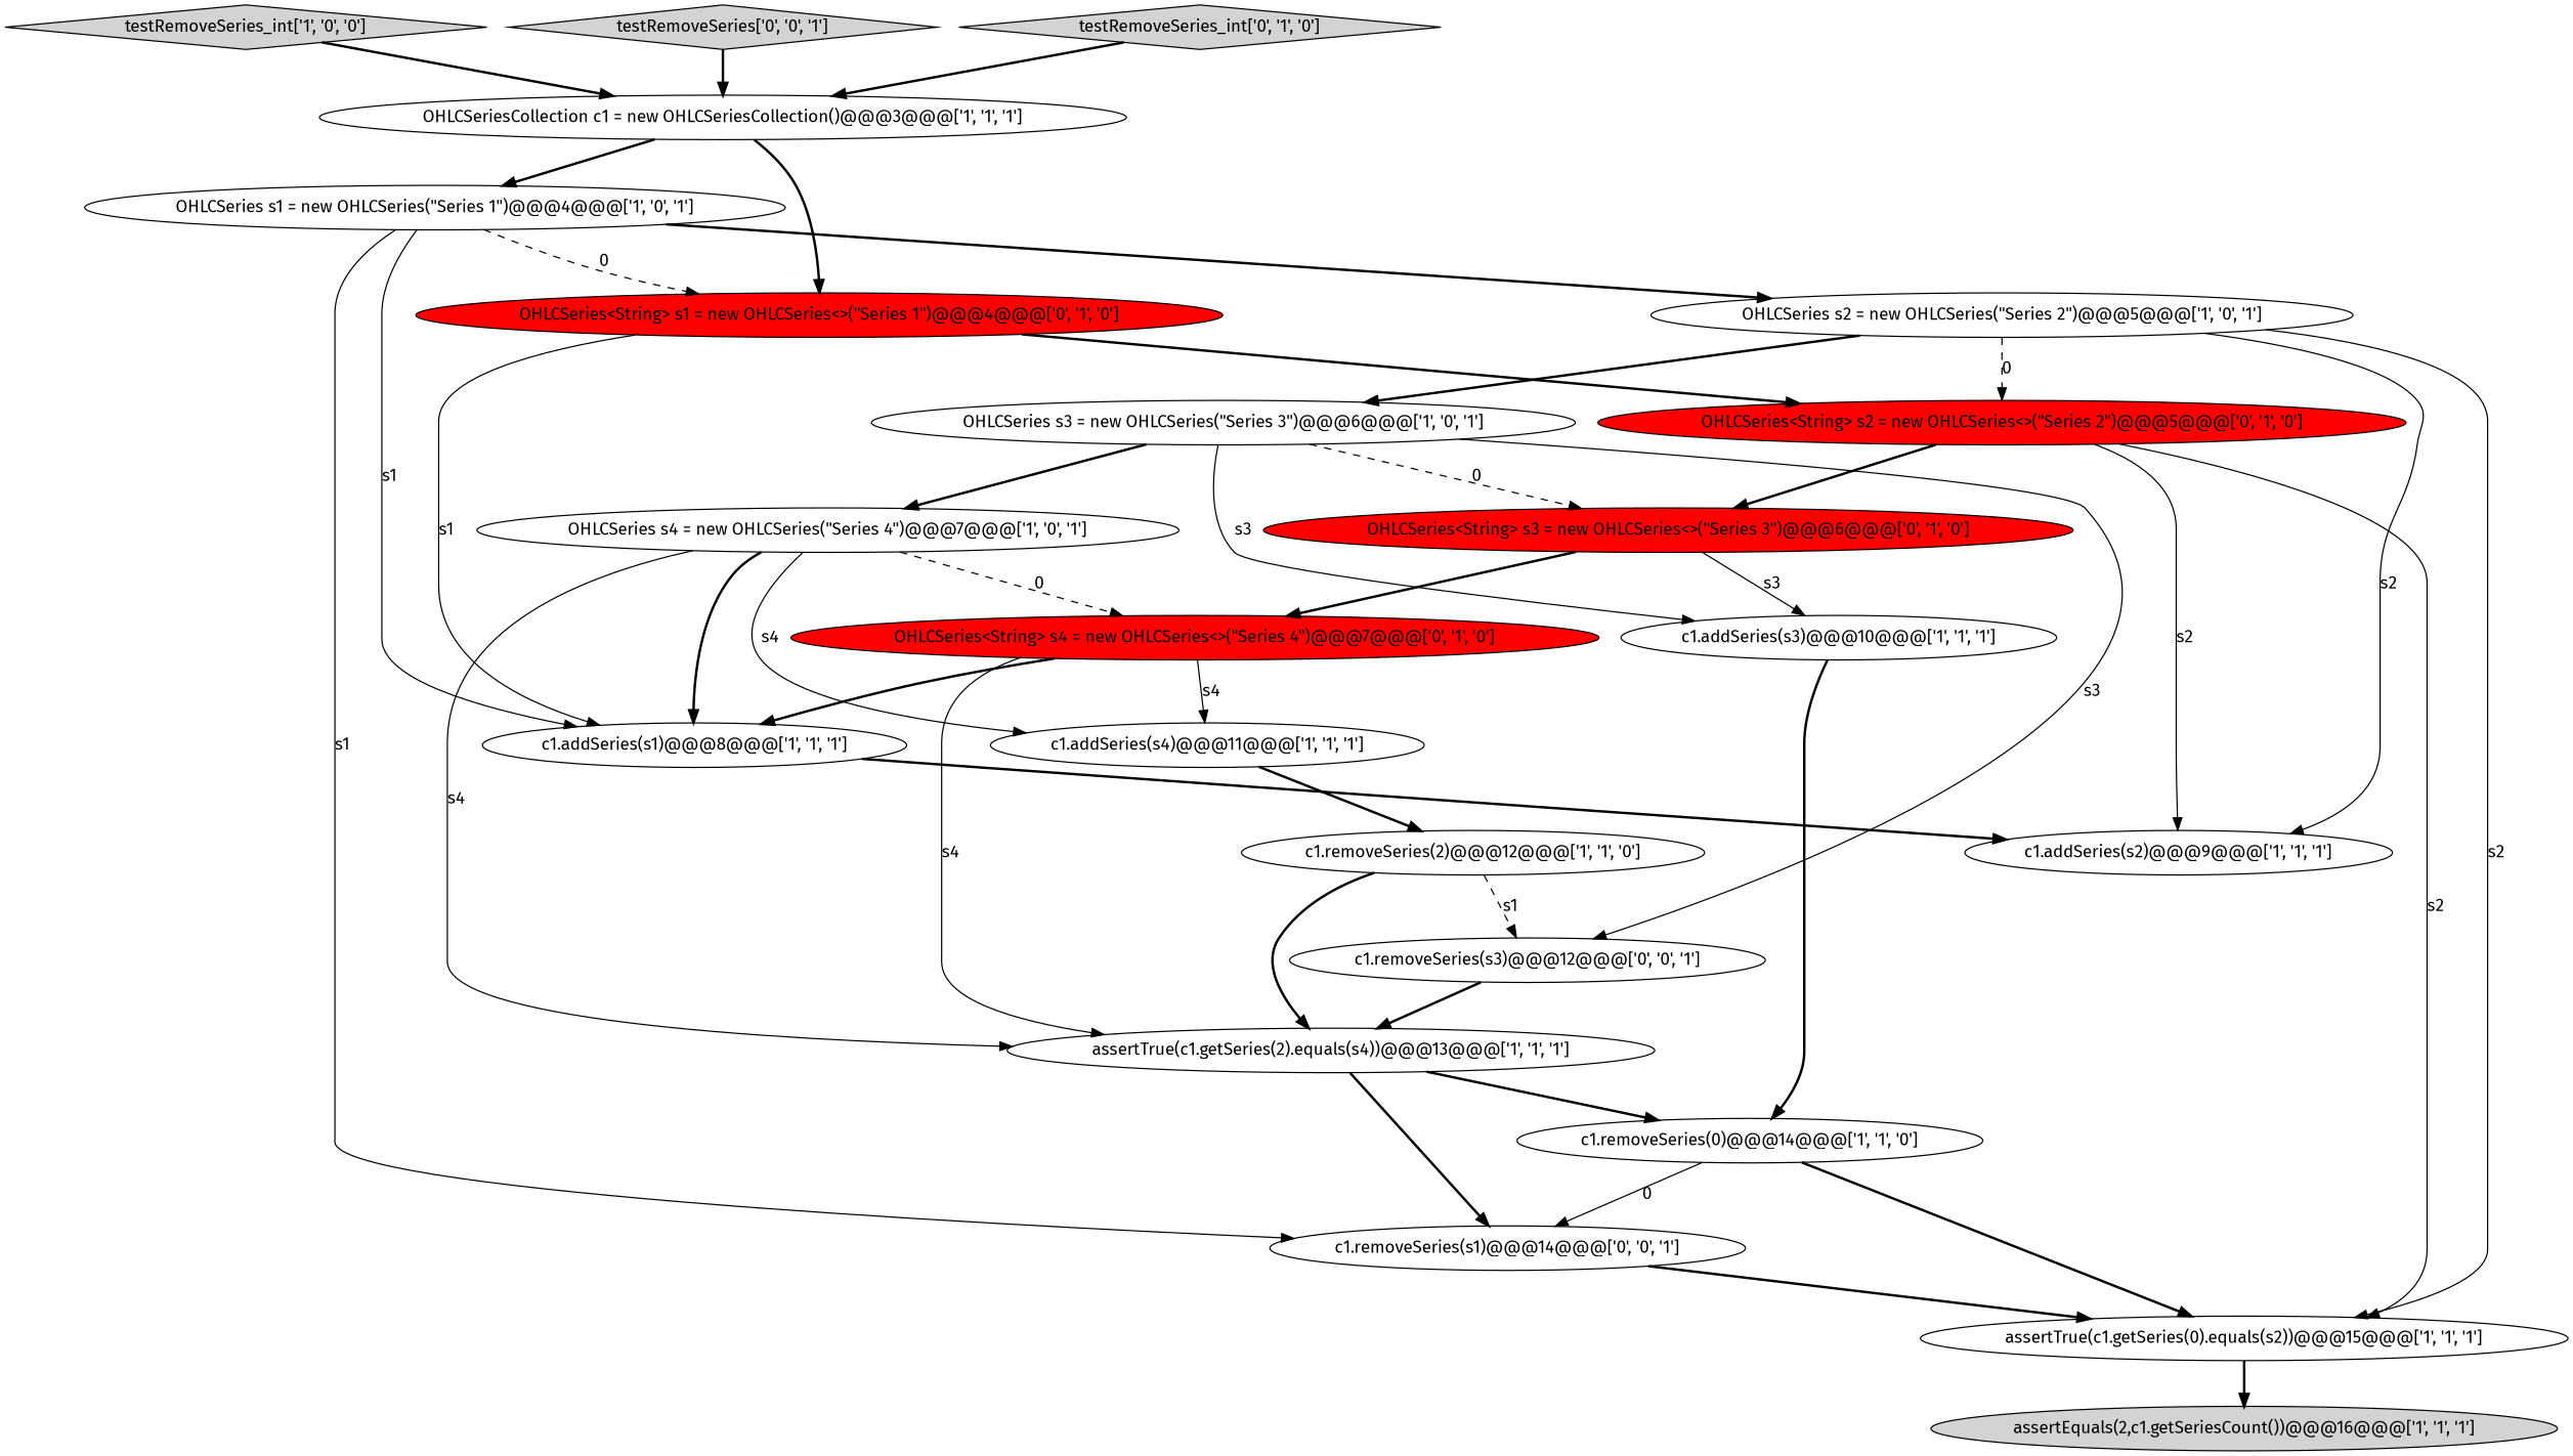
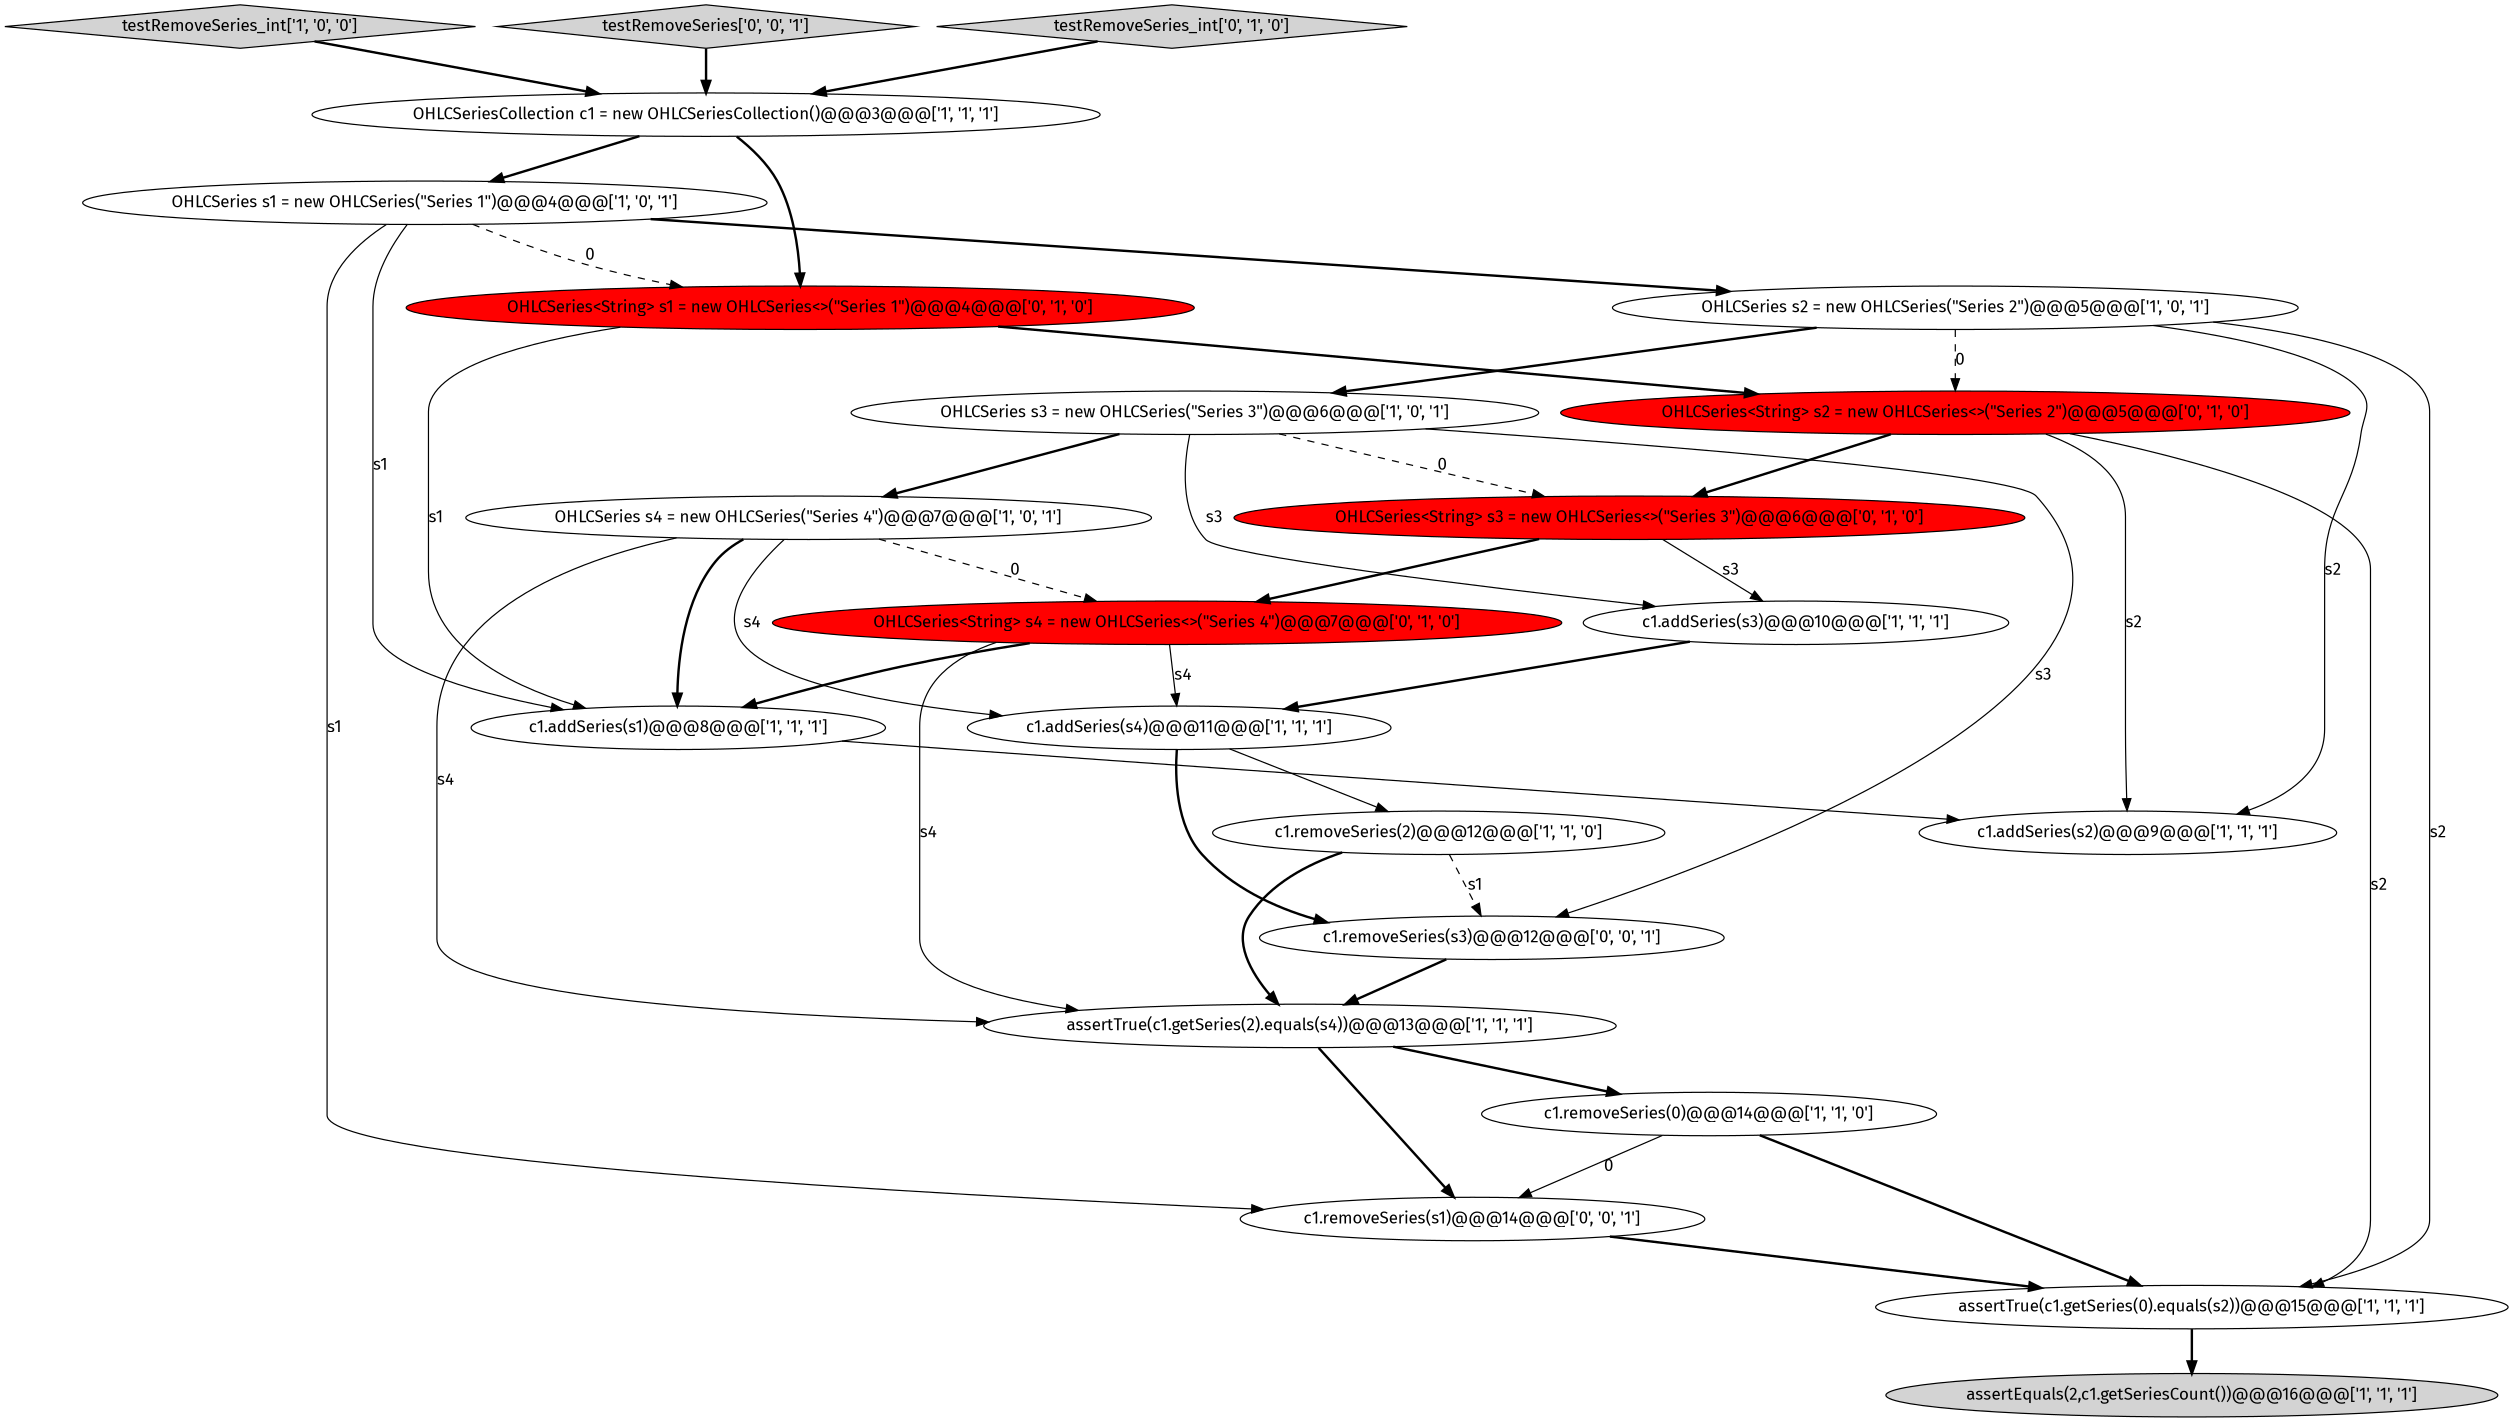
  digraph {
    fontname="Fira Sans"
    node [fillcolor=white fontname="Fira Sans" shape=ellipse style=filled]
    edge [fontname="Fira Sans" style=bold]
    n1 [label="assertTrue(c1.getSeries(2).equals(s4))@@@13@@@['1', '1', '1']"]
    n2 [label="c1.removeSeries(s1)@@@14@@@['0', '0', '1']"]
    n3 [label="c1.removeSeries(0)@@@14@@@['1', '1', '0']"]
    n4 [label="assertTrue(c1.getSeries(0).equals(s2))@@@15@@@['1', '1', '1']"]
    n5 [label="OHLCSeries s2 = new OHLCSeries(\"Series 2\")@@@5@@@['1', '0', '1']"]
    n6 [fillcolor=red label="OHLCSeries<String> s2 = new OHLCSeries<>(\"Series 2\")@@@5@@@['0', '1', '0']"]
    n7 [label="c1.addSeries(s2)@@@9@@@['1', '1', '1']"]
    n8 [label="OHLCSeries s3 = new OHLCSeries(\"Series 3\")@@@6@@@['1', '0', '1']"]
    n9 [fillcolor=lightgray label="assertEquals(2,c1.getSeriesCount())@@@16@@@['1', '1', '1']"]
    n10 [fillcolor=red label="OHLCSeries<String> s3 = new OHLCSeries<>(\"Series 3\")@@@6@@@['0', '1', '0']"]
    n11 [label="c1.removeSeries(s3)@@@12@@@['0', '0', '1']"]
    n12 [label="OHLCSeries s4 = new OHLCSeries(\"Series 4\")@@@7@@@['1', '0', '1']"]
    n13 [label="c1.addSeries(s3)@@@10@@@['1', '1', '1']"]
    n14 [fillcolor=red label="OHLCSeries<String> s4 = new OHLCSeries<>(\"Series 4\")@@@7@@@['0', '1', '0']"]
    n15 [label="c1.addSeries(s1)@@@8@@@['1', '1', '1']"]
    n16 [label="c1.addSeries(s4)@@@11@@@['1', '1', '1']"]
    n17 [label="c1.removeSeries(2)@@@12@@@['1', '1', '0']"]
    n18 [label="OHLCSeries s1 = new OHLCSeries(\"Series 1\")@@@4@@@['1', '0', '1']"]
    n19 [fillcolor=red label="OHLCSeries<String> s1 = new OHLCSeries<>(\"Series 1\")@@@4@@@['0', '1', '0']"]
    n20 [fillcolor=lightgray label="testRemoveSeries_int['1', '0', '0']" shape=diamond]
    n21 [label="OHLCSeriesCollection c1 = new OHLCSeriesCollection()@@@3@@@['1', '1', '1']"]
    n22 [fillcolor=lightgray label="testRemoveSeries['0', '0', '1']" shape=diamond]
    n23 [fillcolor=lightgray label="testRemoveSeries_int['0', '1', '0']" shape=diamond]
    n1 -> n2
    n1 -> n3
    n2 -> n4
    n3 -> n2 [label=0 style=solid]
    n3 -> n4
    n4 -> n9
    n5 -> n4 [label=s2 style=solid]
    n5 -> n6 [label=0 style=dashed]
    n5 -> n7 [label=s2 style=solid]
    n5 -> n8
    n6 -> n4 [label=s2 style=solid]
    n6 -> n7 [label=s2 style=solid]
    n6 -> n10
    n8 -> n10 [label=0 style=dashed]
    n8 -> n11 [label=s3 style=solid]
    n8 -> n12
    n8 -> n13 [label=s3 style=solid]
    n10 -> n13 [label=s3 style=solid]
    n10 -> n14
    n11 -> n1
    n12 -> n1 [label=s4 style=solid]
    n12 -> n14 [label=0 style=dashed]
    n12 -> n15
    n12 -> n16 [label=s4 style=solid]
-   n13 -> n3
+   n13 -> n16
    n14 -> n1 [label=s4 style=solid]
    n14 -> n15
    n14 -> n16 [label=s4 style=solid]
-   n15 -> n7
-   n16 -> n17
+   n15 -> n7 [style=solid]
+   n16 -> n11
+   n16 -> n17 [style=solid]
    n17 -> n1
    n17 -> n11 [label=s1 style=dashed]
    n18 -> n2 [label=s1 style=solid]
    n18 -> n5
    n18 -> n15 [label=s1 style=solid]
    n18 -> n19 [label=0 style=dashed]
    n19 -> n6
    n19 -> n15 [label=s1 style=solid]
    n20 -> n21
    n21 -> n18
    n21 -> n19
    n22 -> n21
    n23 -> n21
  }
